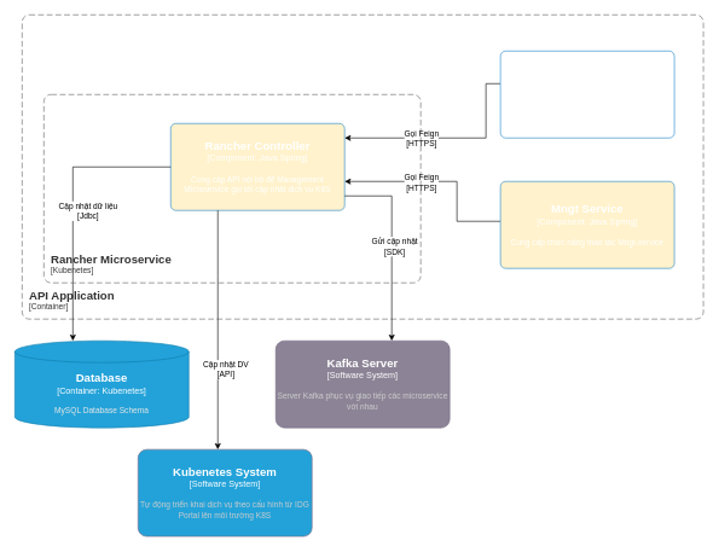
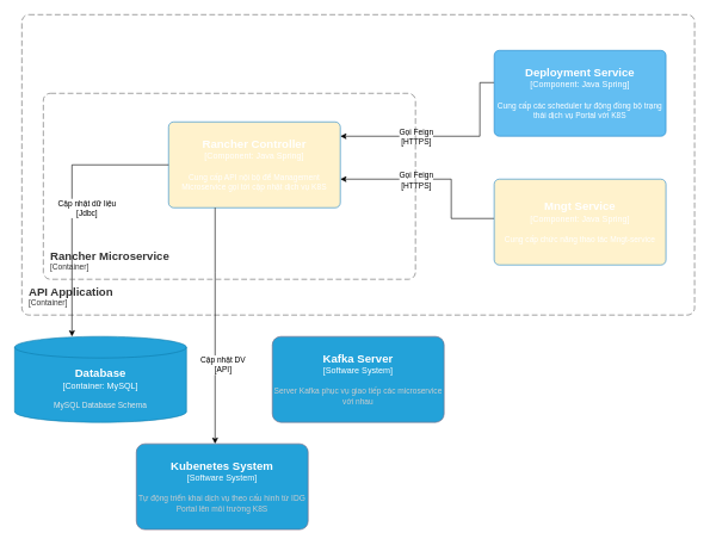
  <mxCell id="0" />
  <mxCell id="1" parent="0" />
  <mxCell id="2" value="&lt;font style=&quot;font-size: 16px&quot;&gt;&lt;b&gt;&lt;div style=&quot;text-align: left&quot;&gt;API Application&lt;/div&gt;&lt;/b&gt;&lt;/font&gt;&lt;div style=&quot;text-align: left&quot;&gt;[Container]&lt;/div&gt;" style="rounded=1;fontSize=11;whiteSpace=wrap;html=1;dashed=1;arcSize=20;fillColor=none;strokeColor=#666666;fontColor=#333333;labelBackgroundColor=none;align=left;verticalAlign=bottom;labelBorderColor=none;spacingTop=0;spacing=10;dashPattern=8 4;metaEdit=1;rotatable=0;perimeter=rectanglePerimeter;noLabel=0;labelPadding=0;allowArrows=0;connectable=0;expand=0;recursiveResize=0;editable=1;pointerEvents=0;absoluteArcSize=1;points=[[0.25,0,0],[0.5,0,0],[0.75,0,0],[1,0.25,0],[1,0.5,0],[1,0.75,0],[0.75,1,0],[0.5,1,0],[0.25,1,0],[0,0.75,0],[0,0.5,0],[0,0.25,0]];" parent="1" vertex="1"><mxGeometry x="30" y="20" width="940" height="420" as="geometry" /></mxCell>
  <mxCell id="3" value="&lt;font style=&quot;font-size: 16px&quot;&gt;&lt;b&gt;Rancher Controller&lt;/b&gt;&lt;/font&gt;&lt;div&gt;[Component: Java Spring]&lt;/div&gt;&lt;br&gt;&lt;div&gt;&lt;font style=&quot;font-size: 11px&quot;&gt;Cung cấp API nội bộ để Management Microservice gọi tới cập nhật dịch vụ K8S&lt;/font&gt;&lt;/div&gt;" style="rounded=1;whiteSpace=wrap;html=1;labelBackgroundColor=none;fillColor=#fff2cc;fontColor=#ffffff;align=center;arcSize=6;strokeColor=#2086C9;metaEdit=1;resizable=0;points=[[0.25,0,0],[0.5,0,0],[0.75,0,0],[1,0.25,0],[1,0.5,0],[1,0.75,0],[0.75,1,0],[0.5,1,0],[0.25,1,0],[0,0.75,0],[0,0.5,0],[0,0.25,0]];" parent="1" vertex="1"><mxGeometry x="235" y="170" width="240" height="120" as="geometry" /></mxCell>
  <mxCell id="4" style="edgeStyle=orthogonalEdgeStyle;rounded=0;orthogonalLoop=1;jettySize=auto;html=1;" parent="1" source="3" target="10" edge="1"><mxGeometry relative="1" as="geometry"><Array as="points"><mxPoint x="280" y="230" /><mxPoint x="100" y="230" /></Array><mxPoint x="235" y="230" as="sourcePoint" /></mxGeometry></mxCell>
  <mxCell id="5" value="Cập nhật dữ liệu&lt;br&gt;[Jdbc]" style="edgeLabel;html=1;align=center;verticalAlign=middle;resizable=0;points=[];" parent="4" vertex="1" connectable="0"><mxGeometry x="-0.408" y="4" relative="1" as="geometry"><mxPoint x="-4" y="56" as="offset" /></mxGeometry></mxCell>
- <mxCell id="6" style="edgeStyle=orthogonalEdgeStyle;rounded=0;orthogonalLoop=1;jettySize=auto;html=1;" parent="1" source="3" target="11" edge="1"><mxGeometry relative="1" as="geometry"><Array as="points"><mxPoint x="540" y="270" /></Array><mxPoint x="475" y="230" as="sourcePoint" /></mxGeometry></mxCell>
- <mxCell id="7" value="Gửi cập nhật&lt;br&gt;[SDK]" style="edgeLabel;html=1;align=center;verticalAlign=middle;resizable=0;points=[];" parent="6" vertex="1" connectable="0"><mxGeometry x="-0.06" y="3" relative="1" as="geometry"><mxPoint y="9" as="offset" /></mxGeometry></mxCell>
  <mxCell id="8" style="edgeStyle=orthogonalEdgeStyle;rounded=0;orthogonalLoop=1;jettySize=auto;html=1;" parent="1" target="12" edge="1"><mxGeometry relative="1" as="geometry"><Array as="points"><mxPoint x="300" y="380" /><mxPoint x="300" y="380" /></Array><mxPoint x="300" y="290" as="sourcePoint" /></mxGeometry></mxCell>
  <mxCell id="9" value="Cập nhật DV&lt;br&gt;[API]" style="edgeLabel;html=1;align=center;verticalAlign=middle;resizable=0;points=[];" parent="8" vertex="1" connectable="0"><mxGeometry x="0.176" y="1" relative="1" as="geometry"><mxPoint x="9" y="25" as="offset" /></mxGeometry></mxCell>
- <mxCell id="10" value="&lt;font style=&quot;font-size: 16px&quot;&gt;&lt;b&gt;Database&lt;/b&gt;&lt;/font&gt;&lt;div&gt;[Container:&amp;nbsp;Kubenetes]&lt;/div&gt;&lt;br&gt;&lt;div&gt;&lt;font style=&quot;font-size: 11px&quot;&gt;&lt;font color=&quot;#E6E6E6&quot;&gt;MySQL Database Schema&lt;/font&gt;&lt;/div&gt;" style="shape=cylinder3;size=15;whiteSpace=wrap;html=1;boundedLbl=1;rounded=0;labelBackgroundColor=none;fillColor=#23A2D9;fontSize=12;fontColor=#ffffff;align=center;strokeColor=#0E7DAD;metaEdit=1;points=[[0.5,0,0],[1,0.25,0],[1,0.5,0],[1,0.75,0],[0.5,1,0],[0,0.75,0],[0,0.5,0],[0,0.25,0]];resizable=0;" parent="1" vertex="1"><mxGeometry x="20" y="470" width="240" height="120" as="geometry" /></mxCell>
- <mxCell id="11" value="&lt;font style=&quot;font-size: 16px&quot;&gt;&lt;b&gt;Kafka Server&lt;/b&gt;&lt;/font&gt;&lt;div&gt;[Software System]&lt;/div&gt;&lt;br&gt;&lt;div&gt;&lt;font style=&quot;font-size: 11px&quot;&gt;&lt;font color=&quot;#cccccc&quot;&gt;Server Kafka phục vụ giao tiếp các microservice với nhau&lt;/font&gt;&lt;/div&gt;" style="rounded=1;whiteSpace=wrap;html=1;labelBackgroundColor=none;fillColor=#8C8496;fontColor=#ffffff;align=center;arcSize=10;strokeColor=#736782;metaEdit=1;resizable=0;points=[[0.25,0,0],[0.5,0,0],[0.75,0,0],[1,0.25,0],[1,0.5,0],[1,0.75,0],[0.75,1,0],[0.5,1,0],[0.25,1,0],[0,0.75,0],[0,0.5,0],[0,0.25,0]];" parent="1" vertex="1"><mxGeometry x="380" y="470" width="240" height="120" as="geometry" /></mxCell>
+ <mxCell id="10" value="&lt;font style=&quot;font-size: 16px&quot;&gt;&lt;b&gt;Database&lt;/b&gt;&lt;/font&gt;&lt;div&gt;[Container:&amp;nbsp;MySQL]&lt;/div&gt;&lt;br&gt;&lt;div&gt;&lt;font style=&quot;font-size: 11px&quot;&gt;&lt;font color=&quot;#E6E6E6&quot;&gt;MySQL Database Schema&lt;/font&gt;&lt;/div&gt;" style="shape=cylinder3;size=15;whiteSpace=wrap;html=1;boundedLbl=1;rounded=0;labelBackgroundColor=none;fillColor=#23A2D9;fontSize=12;fontColor=#ffffff;align=center;strokeColor=#0E7DAD;metaEdit=1;points=[[0.5,0,0],[1,0.25,0],[1,0.5,0],[1,0.75,0],[0.5,1,0],[0,0.75,0],[0,0.5,0],[0,0.25,0]];resizable=0;" parent="1" vertex="1"><mxGeometry x="20" y="470" width="240" height="120" as="geometry" /></mxCell>
+ <mxCell id="11" value="&lt;font style=&quot;font-size: 16px&quot;&gt;&lt;b&gt;Kafka Server&lt;/b&gt;&lt;/font&gt;&lt;div&gt;[Software System]&lt;/div&gt;&lt;br&gt;&lt;div&gt;&lt;font style=&quot;font-size: 11px&quot;&gt;&lt;font color=&quot;#cccccc&quot;&gt;Server Kafka phục vụ giao tiếp các microservice với nhau&lt;/font&gt;&lt;/div&gt;" style="rounded=1;whiteSpace=wrap;html=1;labelBackgroundColor=none;fillColor=#23a2d9;fontColor=#ffffff;align=center;arcSize=10;strokeColor=#736782;metaEdit=1;resizable=0;points=[[0.25,0,0],[0.5,0,0],[0.75,0,0],[1,0.25,0],[1,0.5,0],[1,0.75,0],[0.75,1,0],[0.5,1,0],[0.25,1,0],[0,0.75,0],[0,0.5,0],[0,0.25,0]];" parent="1" vertex="1"><mxGeometry x="380" y="470" width="240" height="120" as="geometry" /></mxCell>
  <mxCell id="12" value="&lt;font style=&quot;font-size: 16px&quot;&gt;&lt;b&gt;Kubenetes System&lt;/b&gt;&lt;/font&gt;&lt;div&gt;[Software System]&lt;/div&gt;&lt;br&gt;&lt;div&gt;&lt;font style=&quot;font-size: 11px&quot;&gt;&lt;font color=&quot;#cccccc&quot;&gt;Tự động triển khai dịch vụ theo cấu hình từ IDG Portal lên môi trường K8S&lt;/font&gt;&lt;/div&gt;" style="rounded=1;whiteSpace=wrap;html=1;labelBackgroundColor=none;fillColor=#23a2d9;fontColor=#ffffff;align=center;arcSize=10;strokeColor=#736782;metaEdit=1;resizable=0;points=[[0.25,0,0],[0.5,0,0],[0.75,0,0],[1,0.25,0],[1,0.5,0],[1,0.75,0],[0.75,1,0],[0.5,1,0],[0.25,1,0],[0,0.75,0],[0,0.5,0],[0,0.25,0]];" parent="1" vertex="1"><mxGeometry x="190" y="620" width="240" height="120" as="geometry" /></mxCell>
  <mxCell id="13" style="edgeStyle=orthogonalEdgeStyle;rounded=0;orthogonalLoop=1;jettySize=auto;html=1;" parent="1" target="3" edge="1"><mxGeometry relative="1" as="geometry"><Array as="points"><mxPoint x="670" y="115" /><mxPoint x="670" y="190" /></Array><mxPoint x="690" y="115" as="sourcePoint" /></mxGeometry></mxCell>
  <mxCell id="14" value="Gọi Feign&lt;br&gt;[HTTPS]" style="edgeLabel;html=1;align=center;verticalAlign=middle;resizable=0;points=[];" parent="13" vertex="1" connectable="0"><mxGeometry x="0.134" y="1" relative="1" as="geometry"><mxPoint x="-21" y="-1" as="offset" /></mxGeometry></mxCell>
  <mxCell id="15" style="edgeStyle=orthogonalEdgeStyle;rounded=0;orthogonalLoop=1;jettySize=auto;html=1;exitX=0;exitY=0.5;exitDx=0;exitDy=0;exitPerimeter=0;" parent="1" target="3" edge="1"><mxGeometry relative="1" as="geometry"><Array as="points"><mxPoint x="630" y="305" /><mxPoint x="630" y="250" /></Array><mxPoint x="690" y="305" as="sourcePoint" /></mxGeometry></mxCell>
  <mxCell id="16" value="Gọi Feign&lt;br style=&quot;border-color: var(--border-color);&quot;&gt;[HTTPS]" style="edgeLabel;html=1;align=center;verticalAlign=middle;resizable=0;points=[];" parent="15" vertex="1" connectable="0"><mxGeometry x="0.492" y="1" relative="1" as="geometry"><mxPoint x="36" as="offset" /></mxGeometry></mxCell>
- <mxCell id="17" value="&lt;font style=&quot;font-size: 16px&quot;&gt;&lt;b&gt;&lt;div style=&quot;text-align: left&quot;&gt;Rancher Microservice&lt;/div&gt;&lt;/b&gt;&lt;/font&gt;&lt;div style=&quot;text-align: left&quot;&gt;[Kubenetes]&lt;/div&gt;" style="rounded=1;fontSize=11;whiteSpace=wrap;html=1;dashed=1;arcSize=20;fillColor=none;strokeColor=#666666;fontColor=#333333;labelBackgroundColor=none;align=left;verticalAlign=bottom;labelBorderColor=none;spacingTop=0;spacing=10;dashPattern=8 4;metaEdit=1;rotatable=0;perimeter=rectanglePerimeter;noLabel=0;labelPadding=0;allowArrows=0;connectable=0;expand=0;recursiveResize=0;editable=1;pointerEvents=0;absoluteArcSize=1;points=[[0.25,0,0],[0.5,0,0],[0.75,0,0],[1,0.25,0],[1,0.5,0],[1,0.75,0],[0.75,1,0],[0.5,1,0],[0.25,1,0],[0,0.75,0],[0,0.5,0],[0,0.25,0]];" parent="1" vertex="1"><mxGeometry x="60" y="130" width="520" height="260" as="geometry" /></mxCell>
- <mxCell id="18" value="&lt;font style=&quot;font-size: 16px&quot;&gt;&lt;b&gt;Deployment Service&lt;/b&gt;&lt;/font&gt;&lt;div&gt;[Component: Java Spring]&lt;/div&gt;&lt;br&gt;&lt;div&gt;&lt;font style=&quot;font-size: 11px&quot;&gt;Cung cấp các scheduler tự động đồng bộ trạng thái dịch vụ Portal với K8S&lt;/font&gt;&lt;/div&gt;" style="rounded=1;whiteSpace=wrap;html=1;labelBackgroundColor=none;fillColor=#ffffff;fontColor=#ffffff;align=center;arcSize=6;strokeColor=#2086C9;metaEdit=1;resizable=0;points=[[0.25,0,0],[0.5,0,0],[0.75,0,0],[1,0.25,0],[1,0.5,0],[1,0.75,0],[0.75,1,0],[0.5,1,0],[0.25,1,0],[0,0.75,0],[0,0.5,0],[0,0.25,0]];" vertex="1" parent="1"><mxGeometry x="690" y="70" width="240" height="120" as="geometry" /></mxCell>
+ <mxCell id="17" value="&lt;font style=&quot;font-size: 16px&quot;&gt;&lt;b&gt;&lt;div style=&quot;text-align: left&quot;&gt;Rancher Microservice&lt;/div&gt;&lt;/b&gt;&lt;/font&gt;&lt;div style=&quot;text-align: left&quot;&gt;[Container]&lt;/div&gt;" style="rounded=1;fontSize=11;whiteSpace=wrap;html=1;dashed=1;arcSize=20;fillColor=none;strokeColor=#666666;fontColor=#333333;labelBackgroundColor=none;align=left;verticalAlign=bottom;labelBorderColor=none;spacingTop=0;spacing=10;dashPattern=8 4;metaEdit=1;rotatable=0;perimeter=rectanglePerimeter;noLabel=0;labelPadding=0;allowArrows=0;connectable=0;expand=0;recursiveResize=0;editable=1;pointerEvents=0;absoluteArcSize=1;points=[[0.25,0,0],[0.5,0,0],[0.75,0,0],[1,0.25,0],[1,0.5,0],[1,0.75,0],[0.75,1,0],[0.5,1,0],[0.25,1,0],[0,0.75,0],[0,0.5,0],[0,0.25,0]];" parent="1" vertex="1"><mxGeometry x="60" y="130" width="520" height="260" as="geometry" /></mxCell>
+ <mxCell id="18" value="&lt;font style=&quot;font-size: 16px&quot;&gt;&lt;b&gt;Deployment Service&lt;/b&gt;&lt;/font&gt;&lt;div&gt;[Component: Java Spring]&lt;/div&gt;&lt;br&gt;&lt;div&gt;&lt;font style=&quot;font-size: 11px&quot;&gt;Cung cấp các scheduler tự động đồng bộ trạng thái dịch vụ Portal với K8S&lt;/font&gt;&lt;/div&gt;" style="rounded=1;whiteSpace=wrap;html=1;labelBackgroundColor=none;fillColor=#63BEF2;fontColor=#ffffff;align=center;arcSize=6;strokeColor=#2086C9;metaEdit=1;resizable=0;points=[[0.25,0,0],[0.5,0,0],[0.75,0,0],[1,0.25,0],[1,0.5,0],[1,0.75,0],[0.75,1,0],[0.5,1,0],[0.25,1,0],[0,0.75,0],[0,0.5,0],[0,0.25,0]];" vertex="1" parent="1"><mxGeometry x="690" y="70" width="240" height="120" as="geometry" /></mxCell>
  <mxCell id="19" value="&lt;font style=&quot;font-size: 16px&quot;&gt;&lt;b&gt;Mngt Service&lt;/b&gt;&lt;/font&gt;&lt;div&gt;[Component: Java Spring]&lt;/div&gt;&lt;br&gt;&lt;div&gt;&lt;font style=&quot;font-size: 11px&quot;&gt;Cung cấp chức năng thao tác Mngt-service&lt;/font&gt;&lt;/div&gt;" style="rounded=1;whiteSpace=wrap;html=1;labelBackgroundColor=none;fillColor=#fff2cc;fontColor=#ffffff;align=center;arcSize=6;strokeColor=#2086C9;metaEdit=1;resizable=0;points=[[0.25,0,0],[0.5,0,0],[0.75,0,0],[1,0.25,0],[1,0.5,0],[1,0.75,0],[0.75,1,0],[0.5,1,0],[0.25,1,0],[0,0.75,0],[0,0.5,0],[0,0.25,0]];" vertex="1" parent="1"><mxGeometry x="690" y="250" width="240" height="120" as="geometry" /></mxCell>
